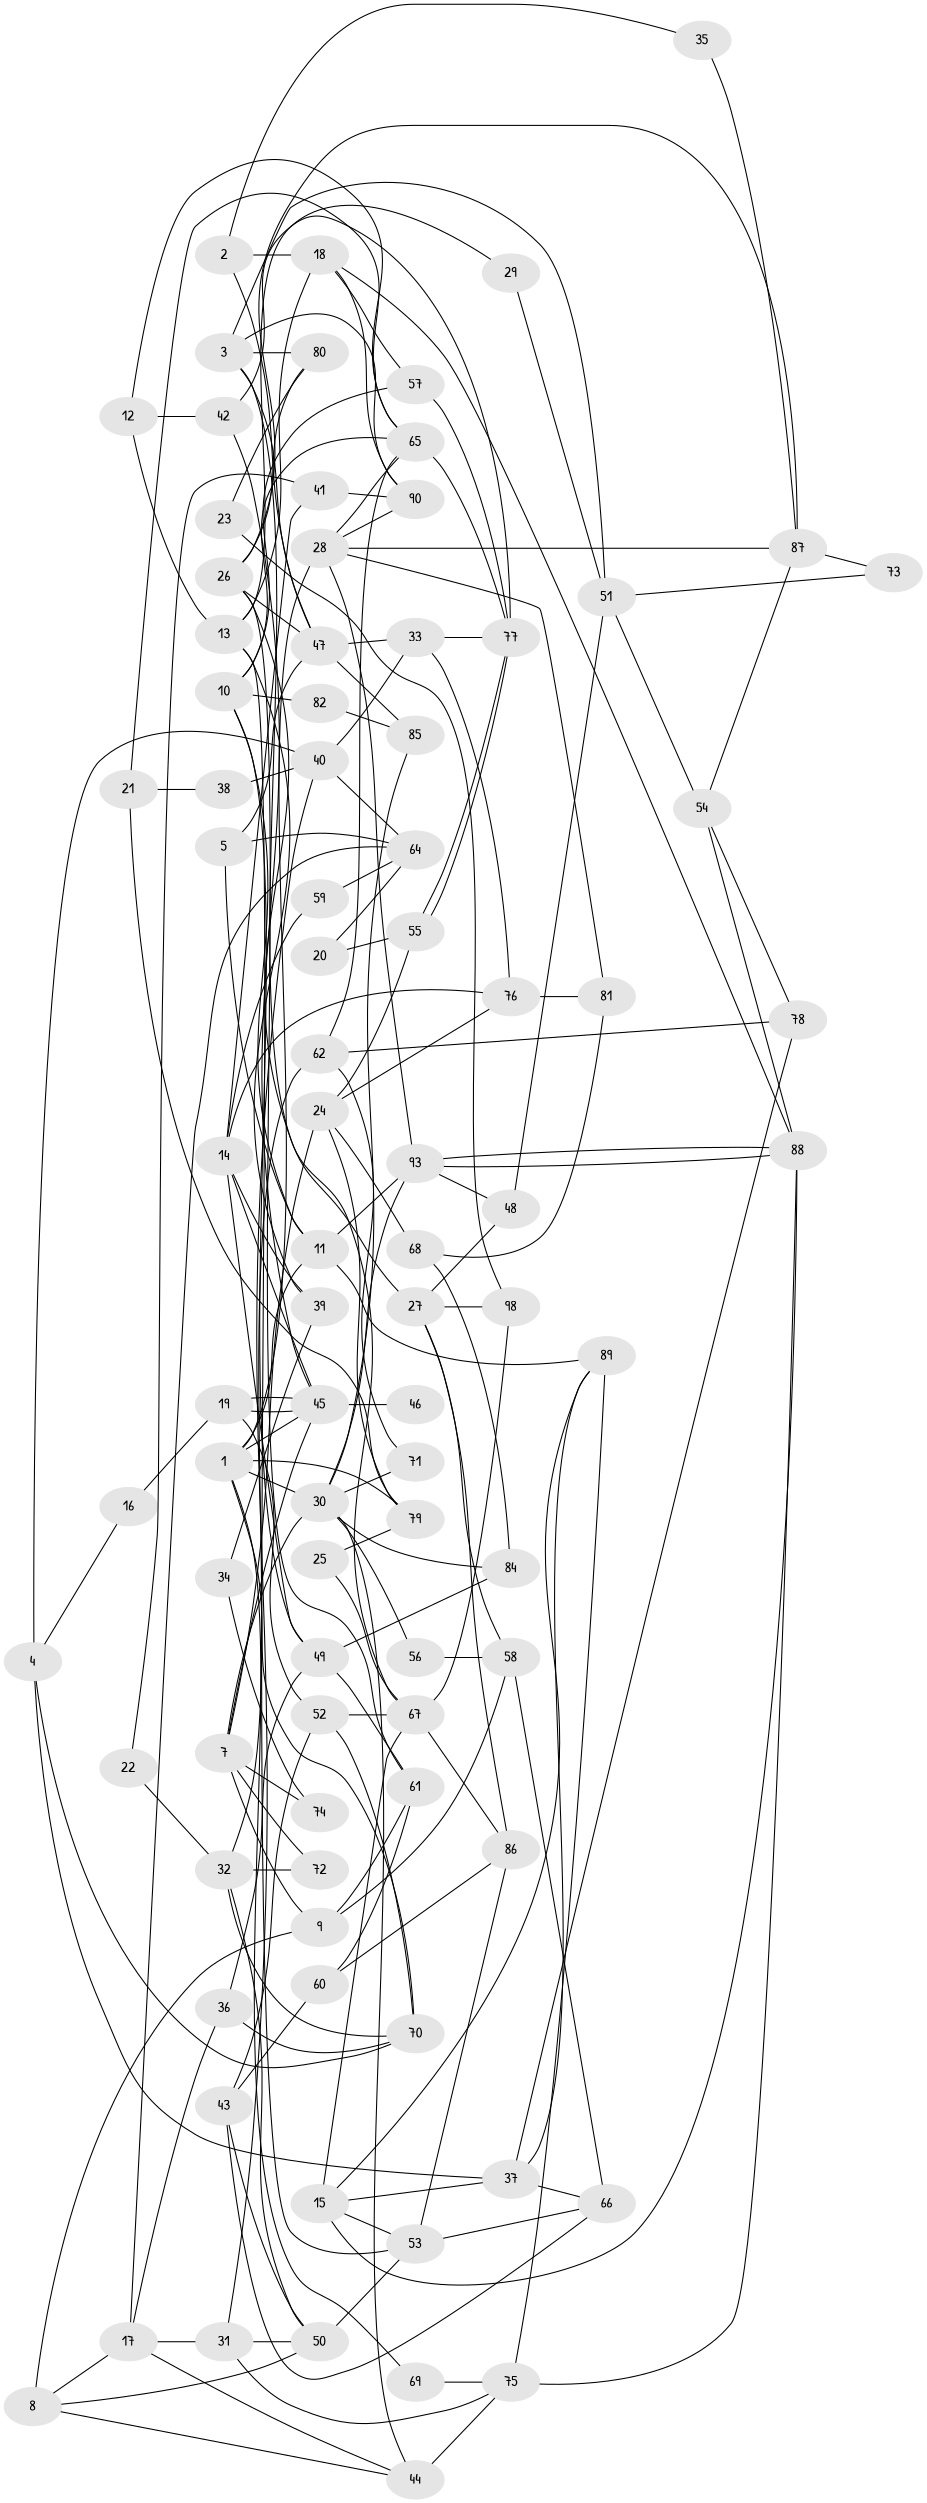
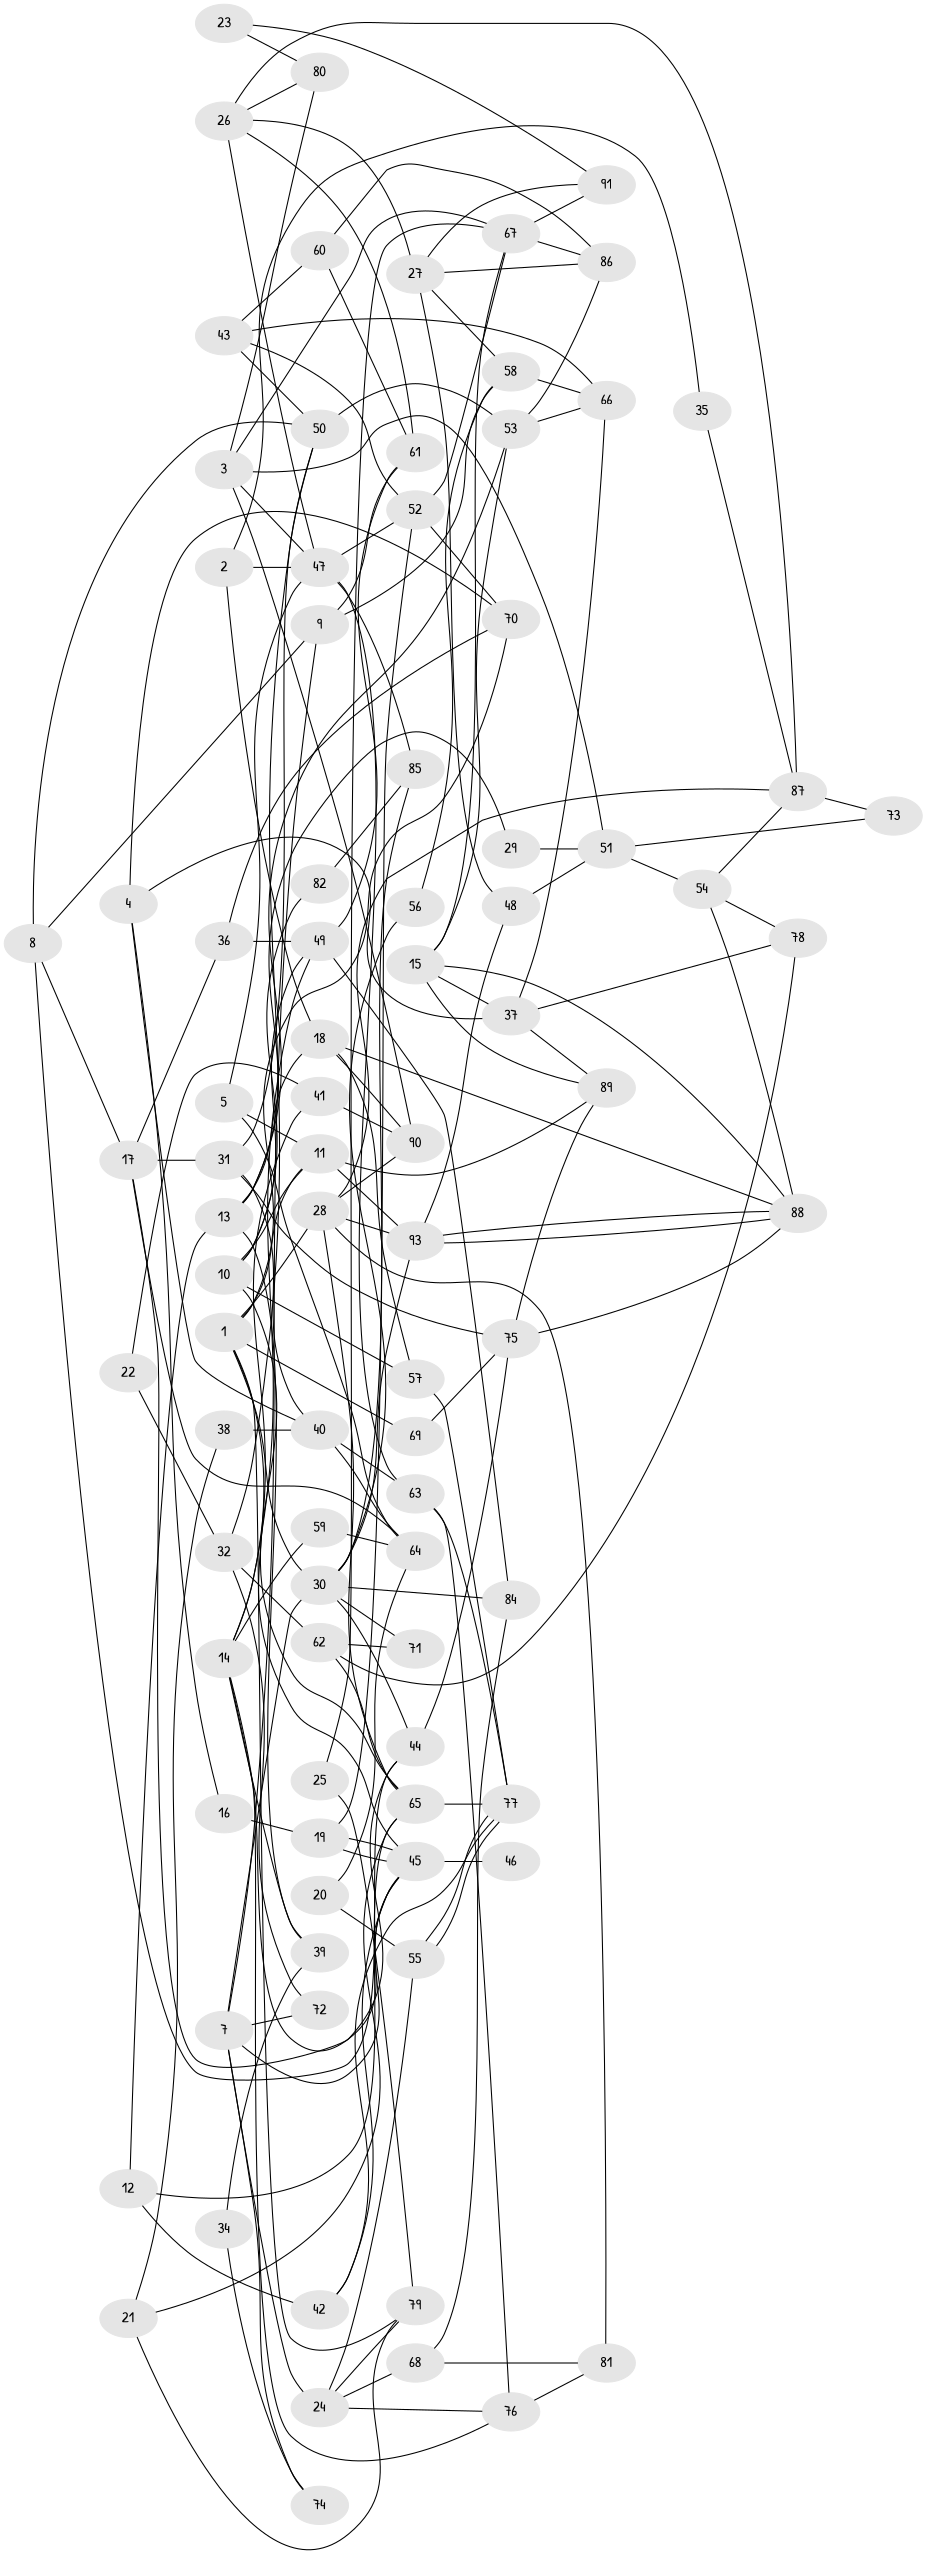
  graph {
    fontname="Patrick Hand"
    rankdir=LR
    node [color=gray90 fontname="Patrick Hand" style=filled]
    edge [fontname="Patrick Hand"]
    1
    11
    28
    30
    45
    69
    70
    79
    n9 [label=93]
    89
    90
    65
    87
    81
    44
    56
    71
    84
    85
    46
    75
    2
    18
    35
    47
    57
    88
    52
-   63 [label=33]
+   63
    3
    51
    67
    80
    54
    73
    86
-   91 [label=98]
+   91
    4
    16
    37
    40
    19
    66
    78
    64
    5
    31
    50
    76
    7
    9
    24
    72
    74
    58
    61
    55
    68
    8
    17
    36
    53
    10
    49
    82
    77
    48
    12
    13
    42
    29
    39
    14
    41
    59
    15
    20
    21
    38
    22
    32
    62
    23
    25
    26
    27
    34
    43
    60
    1 -- 11
    1 -- 28
    1 -- 30
    1 -- 45
    1 -- 69
    1 -- 70
    1 -- 79
    11 -- n9
    11 -- 89
    28 -- n9
    28 -- 90
    28 -- 65
    28 -- 87
    28 -- 81
    30 -- n9
    30 -- 44
    30 -- 56
    30 -- 71
    30 -- 84
    30 -- 85
    45 -- 46
    69 -- 75
    n9 -- 88
    n9 -- 88
    n9 -- 48
    65 -- 77
    87 -- 73
    44 -- 75
    56 -- 58
    75 -- 89
    75 -- 88
    2 -- 18
    2 -- 35
    2 -- 47
    18 -- 90
    18 -- 57
    18 -- 88
    35 -- 87
    47 -- 85
+   47 -- 52
    47 -- 63
    57 -- 77
    52 -- 70
    52 -- 67
    63 -- 76
    63 -- 77
    3 -- 90
    3 -- 47
    3 -- 51
    3 -- 67
    3 -- 80
    51 -- 54
    51 -- 73
    67 -- 86
    67 -- 91
    54 -- 87
    54 -- 88
    54 -- 78
    4 -- 70
    4 -- 16
    4 -- 37
    4 -- 40
    16 -- 19
    37 -- 89
    37 -- 66
    37 -- 78
    40 -- 63
    40 -- 64
    19 -- 45
    19 -- 45
    19 -- 52
    5 -- 11
    5 -- 47
    5 -- 64
    31 -- 75
    31 -- 40
    31 -- 50
    50 -- 53
    76 -- 81
    7 -- 30
    7 -- 45
    7 -- 9
    7 -- 24
    7 -- 72
    7 -- 74
    9 -- 58
    9 -- 61
    24 -- 79
    24 -- 76
    24 -- 55
    24 -- 68
    58 -- 66
    55 -- 77
    55 -- 77
    68 -- 81
    68 -- 84
    8 -- 44
    8 -- 50
    8 -- 9
    8 -- 17
    17 -- 44
    17 -- 64
    17 -- 31
    17 -- 36
    36 -- 70
    36 -- 49
    53 -- 86
    53 -- 66
    10 -- 11
    10 -- 65
    10 -- 57
    10 -- 49
    10 -- 82
    49 -- 84
    49 -- 61
    82 -- 85
    48 -- 51
    12 -- 65
    12 -- 13
    12 -- 42
    13 -- 18
    13 -- 53
    13 -- 29
    13 -- 39
    42 -- 45
    42 -- 77
    29 -- 51
    14 -- 45
    14 -- 76
    14 -- 49
    14 -- 39
    14 -- 41
    14 -- 59
    41 -- 90
    59 -- 64
    15 -- 89
    15 -- 88
    15 -- 67
    15 -- 37
    15 -- 53
    20 -- 64
    20 -- 55
    21 -- 79
    21 -- 65
    21 -- 38
    38 -- 40
    22 -- 41
    22 -- 32
-   32 -- 70
    32 -- 50
    32 -- 72
    32 -- 62
    62 -- 65
    62 -- 71
    62 -- 78
    23 -- 80
    23 -- 91
    25 -- 79
    25 -- 67
    26 -- 87
    26 -- 47
    26 -- 80
    26 -- 61
    26 -- 27
    27 -- 86
    27 -- 91
    27 -- 58
    27 -- 48
    34 -- 74
    34 -- 39
    43 -- 52
    43 -- 66
    43 -- 50
    43 -- 60
    60 -- 86
    60 -- 61
  }
